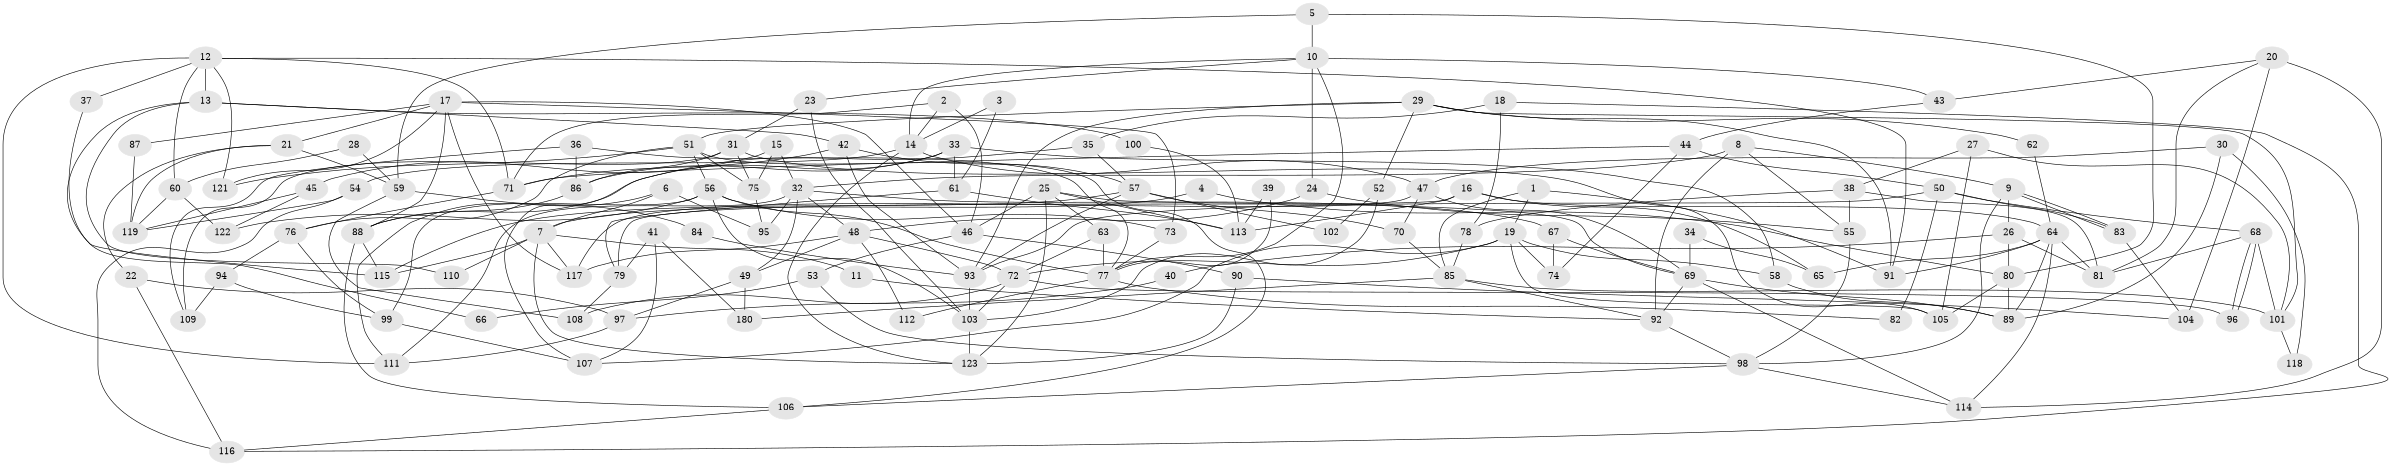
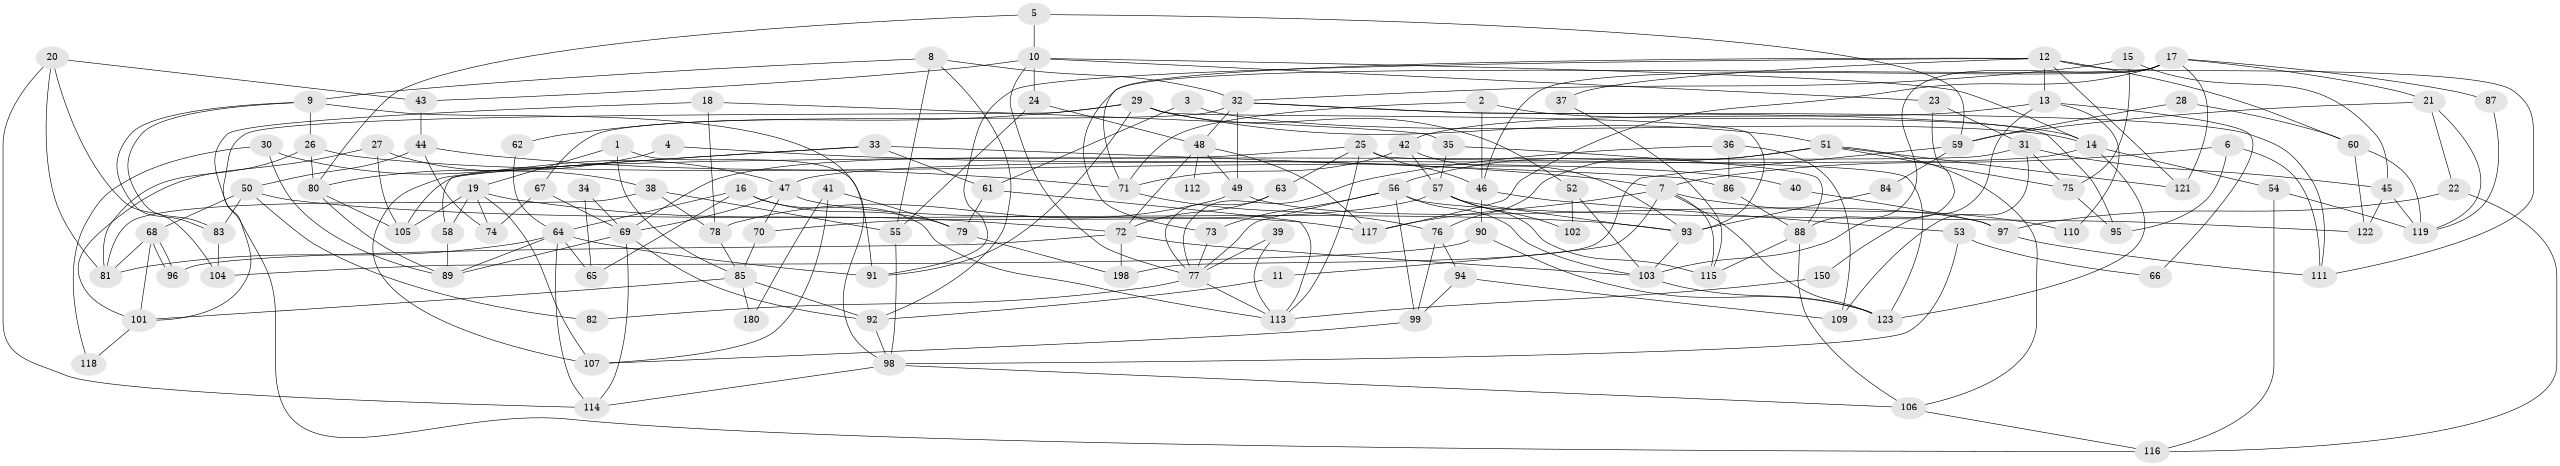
  graph {
    node [color=gray90 style=filled]
    1
    19
    85
    91
    107
    58
    72
    74
    105
    61
    79
    113
    92
    101
    n15 [label=180]
    2
    14
    46
    71
    123
    47
    54
    53
    90
    76
    97
    111
    3
    4
    7
    80
    11
    110
    115
    117
    89
    5
    10
    59
    23
    24
    43
    77
    84
-   108
+   108 [label=198]
    6
    95
    8
    9
    32
    55
    26
    83
    98
    48
    49
    67
    81
    40
    104
    114
    106
    31
    103
    44
    112
    82
    12
    13
    37
    60
    121
    42
    66
-   100
+   100 [label=150]
    119
    122
    93
    57
    69
    70
    116
    15
    45
    75
    16
    64
    65
    17
    21
    73
    87
    88
    22
    18
    35
    78
    96
    20
    109
    25
    63
    27
    38
    118
    28
    29
    51
    52
    62
    56
    102
    30
    33
    86
    34
    36
    39
    41
    50
    68
    99
    94
    1 -- 19
    1 -- 85
    1 -- 91
    19 -- 107
    19 -- 58
    19 -- 72
    19 -- 74
    19 -- 105
    85 -- 92
    85 -- 101
    85 -- n15
    58 -- 89
    72 -- 108
    72 -- 103
    72 -- 96
    61 -- 79
    61 -- 113
    79 -- 108
    92 -- 98
    101 -- 118
    2 -- 14
    2 -- 46
    2 -- 71
    14 -- 123
    14 -- 47
    14 -- 54
    46 -- 53
    46 -- 90
    71 -- 76
    47 -- 117
    47 -- 69
    47 -- 70
    54 -- 119
    54 -- 116
    53 -- 98
    53 -- 66
    90 -- 123
    90 -- 104
    76 -- 99
    76 -- 94
    97 -- 111
    3 -- 61
    3 -- 14
    4 -- 7
    4 -- 80
    7 -- 123
    7 -- 11
    7 -- 110
    7 -- 115
    7 -- 117
    80 -- 105
    80 -- 89
    11 -- 92
    5 -- 80
    5 -- 10
    5 -- 59
    10 -- 14
    10 -- 23
    10 -- 24
    10 -- 43
    10 -- 77
    59 -- 84
    59 -- 108
    23 -- 31
    23 -- 103
    24 -- 55
    24 -- 48
    43 -- 44
-   77 -- 112
+   77 -- 113
    77 -- 82
    84 -- 93
    6 -- 111
    6 -- 7
    6 -- 95
    8 -- 92
    8 -- 9
    8 -- 32
    8 -- 55
    9 -- 26
    9 -- 83
    9 -- 83
    9 -- 98
    32 -- 111
    32 -- 95
    32 -- 48
    32 -- 49
    32 -- 67
    55 -- 98
    26 -- 80
    26 -- 81
    26 -- 40
    83 -- 104
    98 -- 114
    98 -- 106
    48 -- 72
    48 -- 117
    48 -- 49
    48 -- 112
-   49 -- n15
+   49 -- 78
    49 -- 97
    67 -- 74
    67 -- 69
    40 -- 97
    106 -- 116
    31 -- 105
-   31 -- 86
+   31 -- 45
    31 -- 75
    31 -- 109
    103 -- 123
    44 -- 74
    44 -- 71
    44 -- 50
    12 -- 91
    12 -- 71
    12 -- 111
    12 -- 13
    12 -- 37
    12 -- 60
    12 -- 121
    13 -- 110
    13 -- 42
    13 -- 66
    13 -- 100
    37 -- 115
    60 -- 119
    60 -- 122
    42 -- 71
    42 -- 93
    42 -- 57
    100 -- 113
    93 -- 103
    57 -- 115
    57 -- 93
    57 -- 70
    57 -- 102
    69 -- 92
    69 -- 89
    69 -- 114
    70 -- 85
    15 -- 32
    15 -- 45
    15 -- 75
    45 -- 119
    45 -- 122
    75 -- 95
    16 -- 79
    16 -- 113
    16 -- 64
    16 -- 65
    64 -- 91
    64 -- 89
    64 -- 81
    64 -- 114
    64 -- 65
    17 -- 46
    17 -- 117
    17 -- 121
    17 -- 21
    17 -- 73
    17 -- 87
    17 -- 88
    21 -- 59
    21 -- 119
    21 -- 22
    73 -- 77
    87 -- 119
    88 -- 115
    88 -- 106
    22 -- 97
    22 -- 116
    18 -- 116
    18 -- 35
    18 -- 78
    35 -- 57
    35 -- 88
    78 -- 85
    20 -- 43
    20 -- 81
    20 -- 104
    20 -- 114
    25 -- 113
    25 -- 46
    25 -- 123
    25 -- 69
    25 -- 63
    63 -- 72
    63 -- 77
    27 -- 105
    27 -- 101
    27 -- 38
    38 -- 55
    38 -- 81
    38 -- 78
    28 -- 59
    28 -- 60
    29 -- 91
    29 -- 101
    29 -- 93
    29 -- 51
    29 -- 52
    29 -- 62
    51 -- 76
    51 -- 106
    51 -- 121
    51 -- 75
    51 -- 56
    52 -- 103
    52 -- 102
    62 -- 64
    56 -- 77
    56 -- 103
    56 -- 122
    56 -- 73
    56 -- 99
    30 -- 47
    30 -- 89
    30 -- 118
    33 -- 107
    33 -- 58
    33 -- 61
    33 -- 86
    86 -- 88
    34 -- 69
    34 -- 65
    36 -- 77
    36 -- 109
    36 -- 86
    39 -- 113
    39 -- 77
    41 -- 107
    41 -- 79
    41 -- n15
    50 -- 83
    50 -- 82
    50 -- 93
    50 -- 68
    68 -- 101
    68 -- 81
    68 -- 96
    68 -- 96
    99 -- 107
    94 -- 109
    94 -- 99
  }
